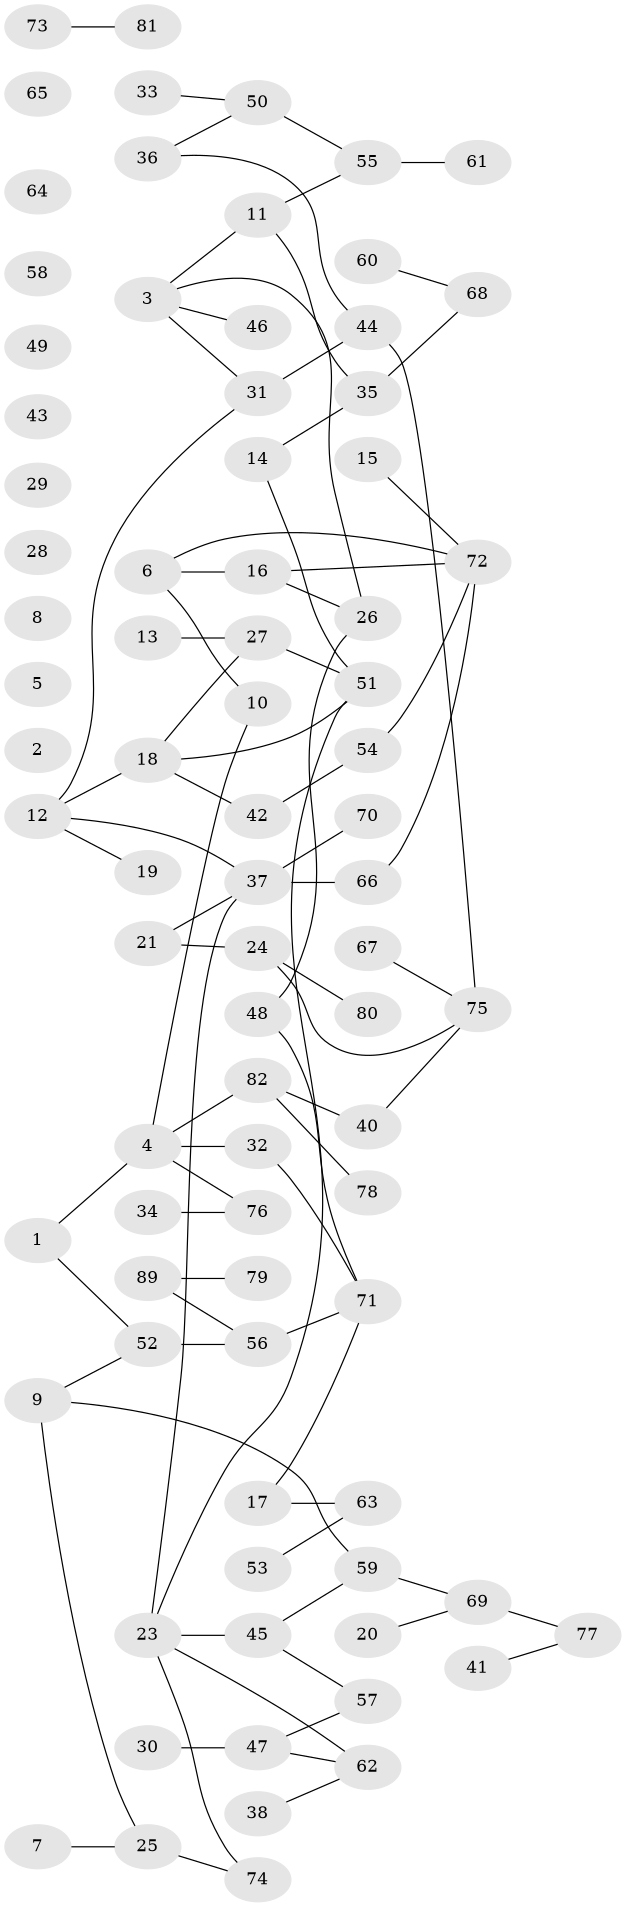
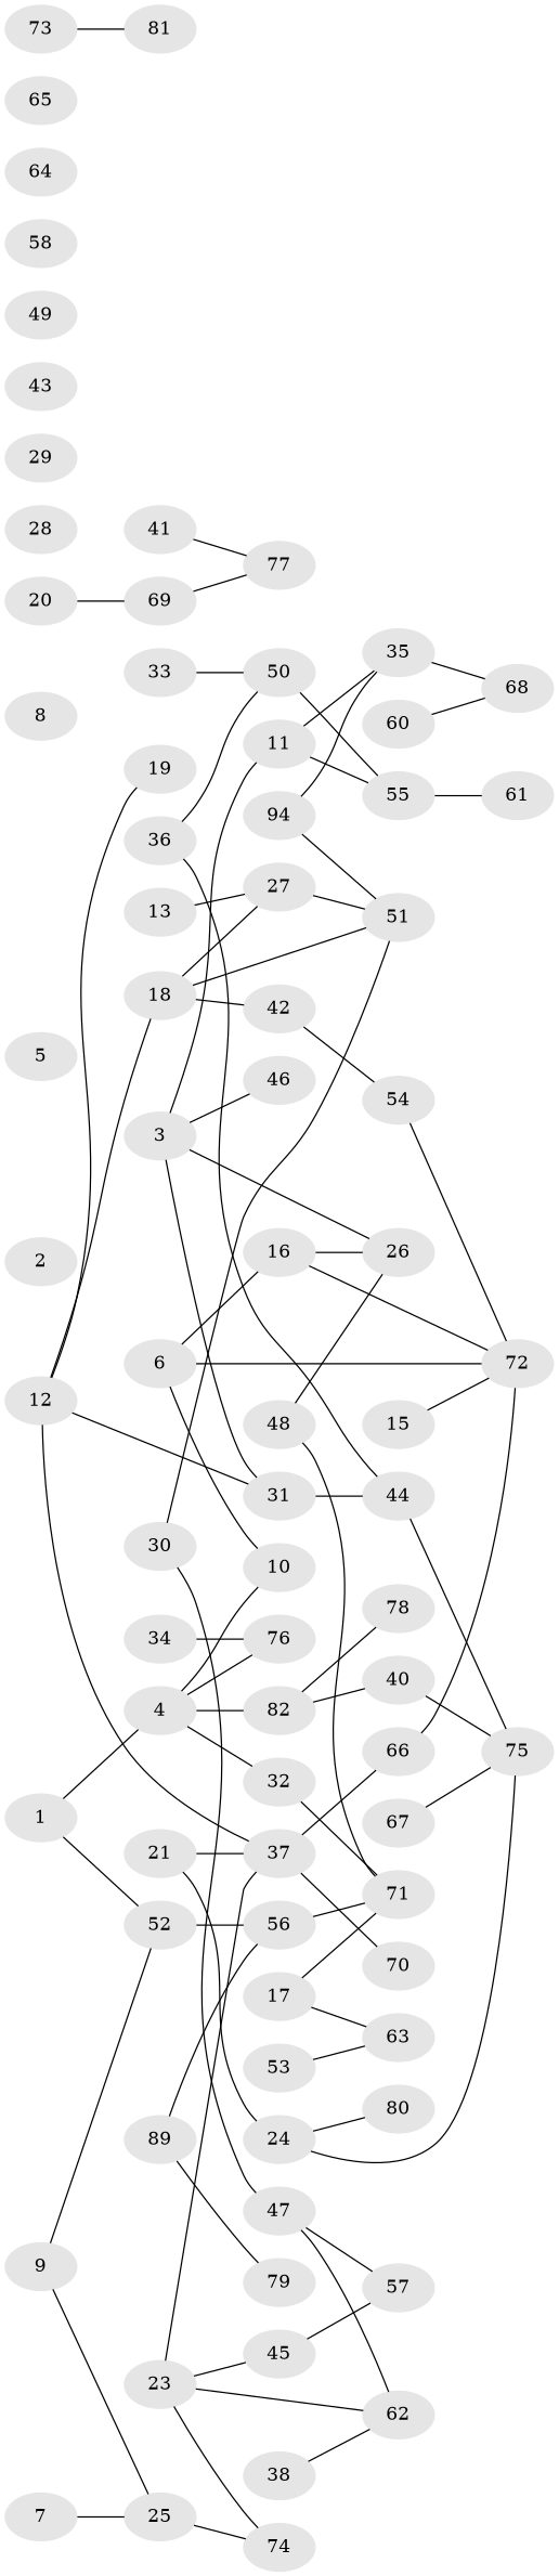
  graph {
    rankdir=LR
    node [color=gray90 style=filled]
    1
    4
    52
    10
    n5 [label=82]
    32
    76
    56
    2
    3
    11
    26
    31
    46
    35
    55
    44
    40
    78
    71
    5
    6
    16
    72
    7
    25
    74
    8
    9
-   59
    69
    68
    61
    12
    18
    19
    37
    27
    51
    42
    66
    70
    13
-   14
+   14 [label=94]
    15
    17
    63
    54
    20
    77
    21
    24
    75
    80
    23
    45
    62
    57
    28
    29
    30
    47
    33
    50
    34
    36
    38
    n68 [label=89]
    79
    41
    43
    48
    49
    53
    58
    60
    64
    65
    67
    73
    81
    1 -- 4
    1 -- 52
    4 -- 10
    4 -- n5
    4 -- 32
    4 -- 76
    52 -- 56
    n5 -- 40
    n5 -- 78
    32 -- 71
    56 -- 71
    3 -- 11
    3 -- 26
    3 -- 31
    3 -- 46
    11 -- 35
    11 -- 55
    31 -- 44
    35 -- 68
    55 -- 61
    44 -- 75
    40 -- 75
    6 -- 10
    6 -- 16
    6 -- 72
    16 -- 26
    16 -- 72
    7 -- 25
    25 -- 74
    9 -- 52
    9 -- 25
-   9 -- 59
-   59 -- 69
    69 -- 77
    12 -- 31
    12 -- 18
    12 -- 19
    12 -- 37
    18 -- 27
    18 -- 51
    18 -- 42
    37 -- 66
    37 -- 70
    27 -- 51
    42 -- 54
    66 -- 72
    13 -- 27
    14 -- 35
    14 -- 51
    15 -- 72
    17 -- 71
    17 -- 63
    54 -- 72
    20 -- 69
    21 -- 37
    21 -- 24
    24 -- 75
    24 -- 80
    23 -- 74
    23 -- 37
-   23 -- 51
+   30 -- 51
    23 -- 45
    23 -- 62
-   45 -- 59
    45 -- 57
    30 -- 47
    47 -- 62
    47 -- 57
    33 -- 50
    50 -- 55
    34 -- 76
    36 -- 44
    36 -- 50
    38 -- 62
    n68 -- 56
    n68 -- 79
    41 -- 77
    48 -- 26
    48 -- 71
    53 -- 63
    60 -- 68
    67 -- 75
    73 -- 81
  }
